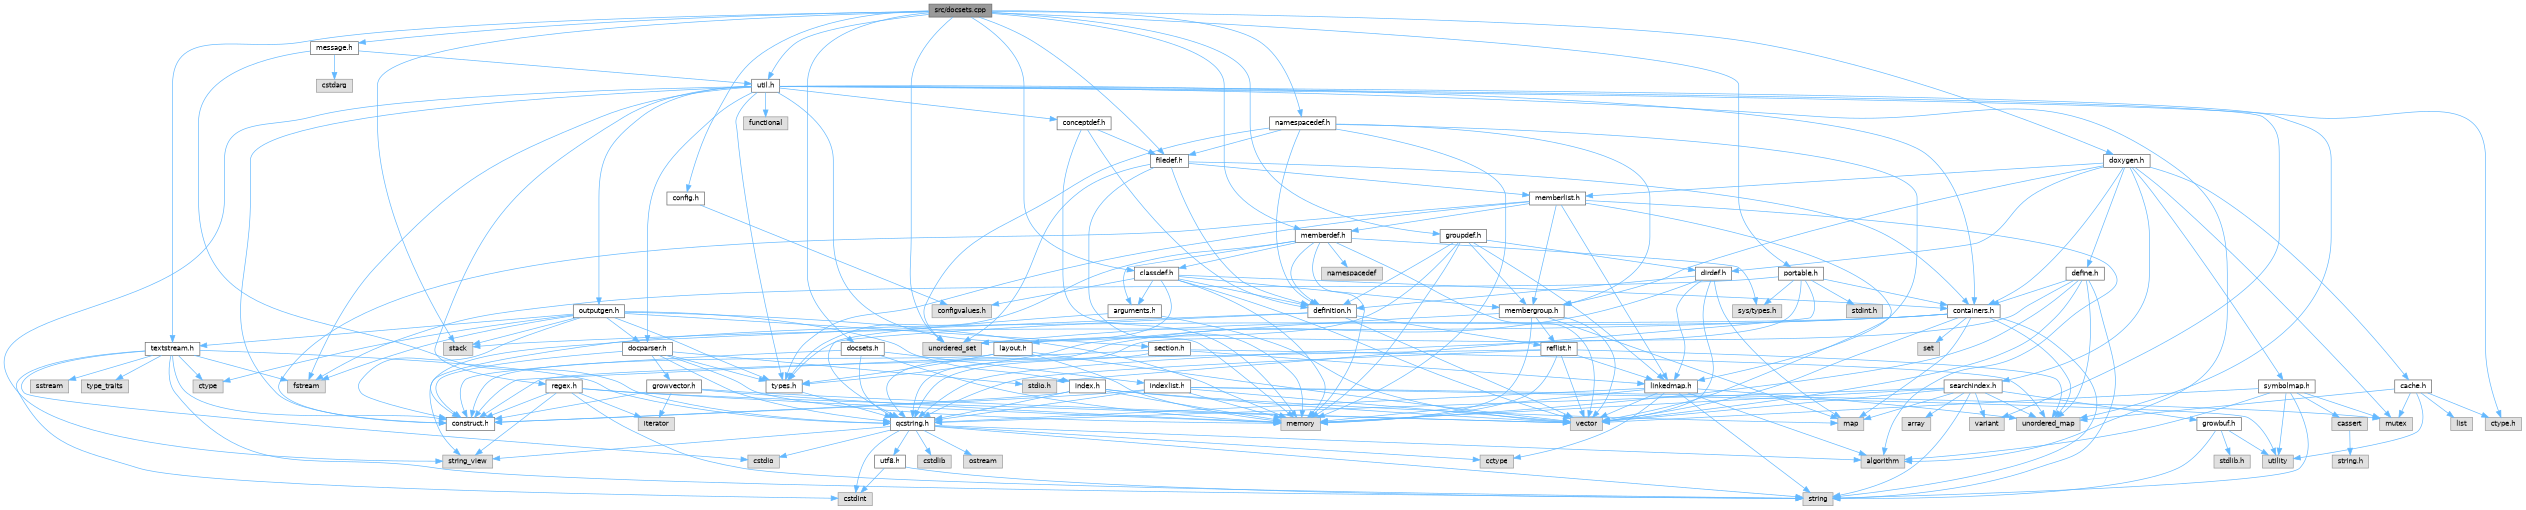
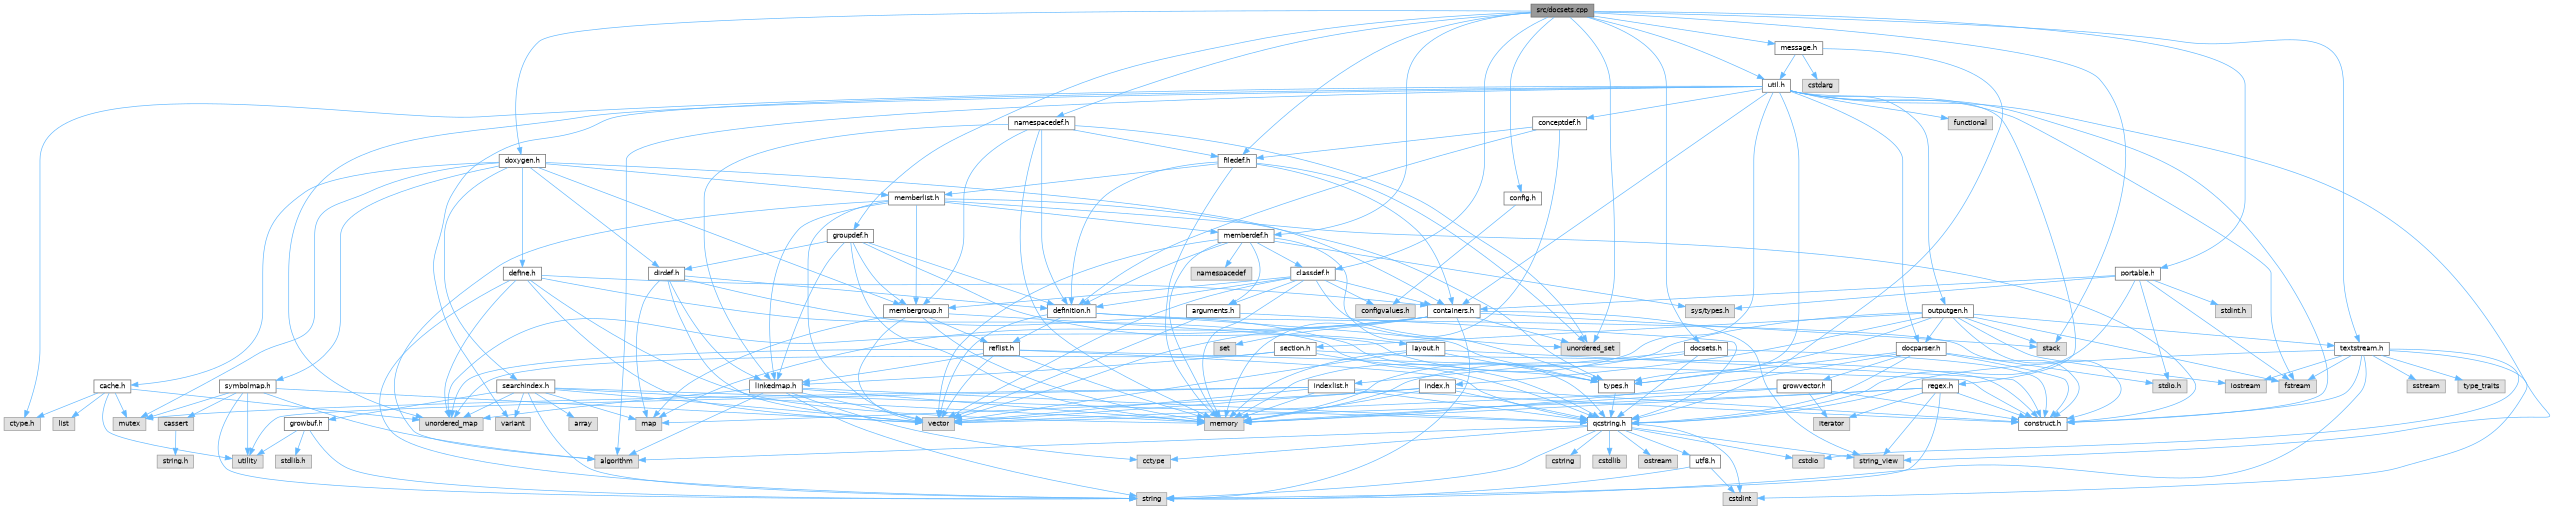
  digraph {
    node [color=grey40 fillcolor=white fontname=Helvetica fontsize=10 shape=box style=filled]
    edge [color=steelblue1 fontname=Helvetica fontsize=10 labelfontname=Helvetica labelfontsize=10 style=solid]
    n1 [color=gray40 fillcolor=grey60 fontcolor=black height=0.2 label="src/docsets.cpp" width=0.4]
    n2 [color=grey60 fillcolor="#E0E0E0" height=0.2 label=unordered_set width=0.4]
    n3 [color=grey60 fillcolor="#E0E0E0" height=0.2 label=stack width=0.4]
    n4 [height=0.2 label="docsets.h" width=0.4]
    n5 [height=0.2 label="config.h" width=0.4]
    n6 [height=0.2 label="message.h" width=0.4]
    n7 [height=0.2 label="util.h" width=0.4]
    n8 [height=0.2 label="textstream.h" width=0.4]
    n9 [height=0.2 label="filedef.h" width=0.4]
    n10 [height=0.2 label="memberdef.h" width=0.4]
    n11 [height=0.2 label="classdef.h" width=0.4]
    n12 [height=0.2 label="doxygen.h" width=0.4]
    n13 [height=0.2 label="groupdef.h" width=0.4]
    n14 [height=0.2 label="namespacedef.h" width=0.4]
    n15 [height=0.2 label="portable.h" width=0.4]
    n16 [color=grey60 fillcolor="#E0E0E0" height=0.2 label=memory width=0.4]
    n17 [height=0.2 label="indexlist.h" width=0.4]
    n18 [height=0.2 label="qcstring.h" width=0.4]
    n19 [height=0.2 label="construct.h" width=0.4]
    n20 [color=grey60 fillcolor="#E0E0E0" height=0.2 label="configvalues.h" width=0.4]
    n21 [color=grey60 fillcolor="#E0E0E0" height=0.2 label=cstdarg width=0.4]
    n22 [color=grey60 fillcolor="#E0E0E0" height=0.2 label=string_view width=0.4]
    n23 [color=grey60 fillcolor="#E0E0E0" height=0.2 label=algorithm width=0.4]
    n24 [color=grey60 fillcolor="#E0E0E0" height=0.2 label=unordered_map width=0.4]
    n25 [color=grey60 fillcolor="#E0E0E0" height=0.2 label=functional width=0.4]
    n26 [color=grey60 fillcolor="#E0E0E0" height=0.2 label=fstream width=0.4]
    n27 [color=grey60 fillcolor="#E0E0E0" height=0.2 label=variant width=0.4]
    n28 [color=grey60 fillcolor="#E0E0E0" height=0.2 label="ctype.h" width=0.4]
    n29 [height=0.2 label="types.h" width=0.4]
    n30 [height=0.2 label="docparser.h" width=0.4]
    n31 [height=0.2 label="containers.h" width=0.4]
    n32 [height=0.2 label="outputgen.h" width=0.4]
    n33 [height=0.2 label="regex.h" width=0.4]
    n34 [height=0.2 label="conceptdef.h" width=0.4]
    n35 [color=grey60 fillcolor="#E0E0E0" height=0.2 label=string width=0.4]
    n36 [color=grey60 fillcolor="#E0E0E0" height=0.2 label=cstdio width=0.4]
    n37 [color=grey60 fillcolor="#E0E0E0" height=0.2 label=cstdint width=0.4]
-   n38 [color=grey60 fillcolor="#E0E0E0" height=0.2 label=ctype width=0.4]
+   n38 [color=grey60 fillcolor="#E0E0E0" height=0.2 label=iostream width=0.4]
    n39 [color=grey60 fillcolor="#E0E0E0" height=0.2 label=sstream width=0.4]
    n40 [color=grey60 fillcolor="#E0E0E0" height=0.2 label=type_traits width=0.4]
    n41 [height=0.2 label="definition.h" width=0.4]
    n42 [height=0.2 label="memberlist.h" width=0.4]
    n43 [color=grey60 fillcolor="#E0E0E0" height=0.2 label=vector width=0.4]
    n44 [color=grey60 fillcolor="#E0E0E0" height=0.2 label=namespacedef width=0.4]
    n45 [color=grey60 fillcolor="#E0E0E0" height=0.2 label="sys/types.h" width=0.4]
    n46 [height=0.2 label="arguments.h" width=0.4]
    n47 [height=0.2 label="membergroup.h" width=0.4]
    n48 [color=grey60 fillcolor="#E0E0E0" height=0.2 label=mutex width=0.4]
    n49 [height=0.2 label="dirdef.h" width=0.4]
    n50 [height=0.2 label="define.h" width=0.4]
    n51 [height=0.2 label="cache.h" width=0.4]
    n52 [height=0.2 label="symbolmap.h" width=0.4]
    n53 [height=0.2 label="searchindex.h" width=0.4]
    n54 [height=0.2 label="linkedmap.h" width=0.4]
    n55 [height=0.2 label="layout.h" width=0.4]
    n56 [color=grey60 fillcolor="#E0E0E0" height=0.2 label="stdio.h" width=0.4]
    n57 [color=grey60 fillcolor="#E0E0E0" height=0.2 label="stdint.h" width=0.4]
    n58 [color=grey60 fillcolor="#E0E0E0" height=0.2 label=utility width=0.4]
    n59 [color=grey60 fillcolor="#E0E0E0" height=0.2 label=cctype width=0.4]
+   n60 [color=grey60 fillcolor="#E0E0E0" height=0.2 label=cstring width=0.4]
    n61 [color=grey60 fillcolor="#E0E0E0" height=0.2 label=cstdlib width=0.4]
    n62 [color=grey60 fillcolor="#E0E0E0" height=0.2 label=ostream width=0.4]
    n63 [height=0.2 label="utf8.h" width=0.4]
    n64 [height=0.2 label="growvector.h" width=0.4]
    n65 [color=grey60 fillcolor="#E0E0E0" height=0.2 label=set width=0.4]
    n66 [color=grey60 fillcolor="#E0E0E0" height=0.2 label=map width=0.4]
    n67 [height=0.2 label="index.h" width=0.4]
    n68 [height=0.2 label="section.h" width=0.4]
    n69 [color=grey60 fillcolor="#E0E0E0" height=0.2 label=iterator width=0.4]
    n70 [height=0.2 label="reflist.h" width=0.4]
    n71 [color=grey60 fillcolor="#E0E0E0" height=0.2 label=list width=0.4]
    n72 [color=grey60 fillcolor="#E0E0E0" height=0.2 label=cassert width=0.4]
    n73 [color=grey60 fillcolor="#E0E0E0" height=0.2 label=array width=0.4]
    n74 [height=0.2 label="growbuf.h" width=0.4]
    n75 [color=grey60 fillcolor="#E0E0E0" height=0.2 label="string.h" width=0.4]
    n76 [color=grey60 fillcolor="#E0E0E0" height=0.2 label="stdlib.h" width=0.4]
    n1 -> n2
    n1 -> n3
    n1 -> n4
    n1 -> n5
    n1 -> n6
    n1 -> n7
    n1 -> n8
    n1 -> n9
    n1 -> n10
    n1 -> n11
    n1 -> n12
    n1 -> n13
    n1 -> n14
    n1 -> n15
    n4 -> n16
    n4 -> n17
    n4 -> n18
    n4 -> n19
    n5 -> n20
    n6 -> n7
    n6 -> n18
    n6 -> n21
    n7 -> n16
    n7 -> n19
    n7 -> n22
    n7 -> n23
    n7 -> n24
    n7 -> n25
    n7 -> n26
    n7 -> n27
    n7 -> n28
    n7 -> n29
    n7 -> n30
    n7 -> n31
    n7 -> n32
    n7 -> n33
    n7 -> n34
    n8 -> n18
    n8 -> n19
    n8 -> n26
    n8 -> n35
    n8 -> n36
    n8 -> n37
    n8 -> n38
    n8 -> n39
    n8 -> n40
    n9 -> n2
    n9 -> n16
    n9 -> n31
    n9 -> n41
    n9 -> n42
    n10 -> n11
    n10 -> n16
    n10 -> n29
    n10 -> n41
    n10 -> n43
    n10 -> n44
    n10 -> n45
    n10 -> n46
    n11 -> n2
    n11 -> n16
    n11 -> n20
    n11 -> n31
    n11 -> n41
    n11 -> n43
    n11 -> n46
    n11 -> n47
    n12 -> n31
    n12 -> n42
    n12 -> n47
    n12 -> n48
    n12 -> n49
    n12 -> n50
    n12 -> n51
    n12 -> n52
    n12 -> n53
    n13 -> n16
    n13 -> n41
    n13 -> n47
    n13 -> n49
    n13 -> n54
    n13 -> n55
    n14 -> n2
    n14 -> n9
    n14 -> n16
    n14 -> n41
    n14 -> n47
    n14 -> n54
    n15 -> n18
    n15 -> n26
    n15 -> n31
    n15 -> n45
    n15 -> n56
    n15 -> n57
    n17 -> n16
    n17 -> n18
    n17 -> n19
    n17 -> n43
    n17 -> n48
    n17 -> n58
    n18 -> n22
    n18 -> n23
    n18 -> n35
    n18 -> n36
    n18 -> n37
    n18 -> n59
+   n18 -> n60
    n18 -> n61
    n18 -> n62
    n18 -> n63
    n29 -> n18
    n30 -> n16
    n30 -> n18
    n30 -> n19
    n30 -> n29
    n30 -> n56
    n30 -> n64
    n31 -> n2
    n31 -> n3
    n31 -> n22
    n31 -> n24
    n31 -> n35
    n31 -> n43
    n31 -> n65
    n31 -> n66
    n32 -> n3
    n32 -> n8
    n32 -> n16
    n32 -> n19
    n32 -> n26
    n32 -> n29
    n32 -> n30
    n32 -> n38
    n32 -> n67
    n32 -> n68
    n33 -> n16
    n33 -> n19
    n33 -> n22
    n33 -> n35
    n33 -> n43
    n33 -> n69
    n34 -> n9
    n34 -> n16
    n34 -> n41
    n41 -> n19
    n41 -> n29
    n41 -> n43
    n41 -> n70
    n42 -> n10
    n42 -> n19
    n42 -> n23
    n42 -> n29
    n42 -> n43
    n42 -> n47
    n42 -> n54
    n46 -> n18
    n46 -> n43
    n47 -> n16
    n47 -> n29
    n47 -> n43
    n47 -> n66
    n47 -> n70
    n49 -> n18
    n49 -> n41
    n49 -> n43
    n49 -> n54
    n49 -> n66
    n50 -> n16
    n50 -> n18
    n50 -> n24
    n50 -> n31
    n50 -> n35
    n50 -> n43
    n51 -> n24
    n51 -> n28
    n51 -> n48
    n51 -> n58
    n51 -> n71
    n52 -> n23
    n52 -> n35
    n52 -> n43
    n52 -> n48
    n52 -> n58
    n52 -> n72
    n53 -> n16
    n53 -> n18
    n53 -> n24
    n53 -> n27
    n53 -> n35
    n53 -> n43
    n53 -> n66
    n53 -> n73
    n53 -> n74
    n54 -> n16
    n54 -> n18
    n54 -> n23
    n54 -> n24
    n54 -> n35
    n54 -> n43
    n54 -> n59
    n55 -> n16
    n55 -> n19
    n55 -> n29
    n55 -> n43
    n63 -> n35
    n63 -> n37
    n64 -> n16
    n64 -> n19
    n64 -> n43
    n64 -> n69
    n67 -> n16
    n67 -> n18
    n67 -> n19
    n67 -> n43
    n67 -> n66
    n68 -> n18
    n68 -> n19
    n68 -> n24
    n68 -> n54
    n70 -> n16
    n70 -> n18
    n70 -> n19
    n70 -> n24
    n70 -> n43
    n70 -> n54
    n72 -> n75
    n74 -> n35
    n74 -> n58
    n74 -> n76
  }
